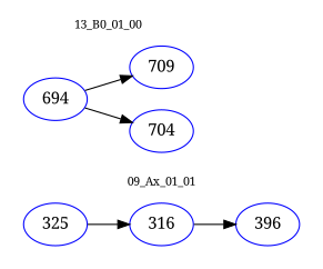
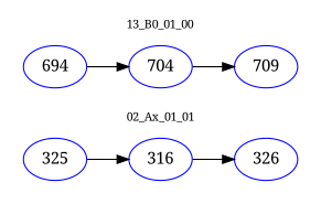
  digraph {
    fontname="Noto Serif"
    rankdir=LR
    node [color=blue fontname="Noto Serif"]
    edge [color=black fontname="Noto Serif"]
    n1 [label=316]
-   n2 [label=396]
+   n2 [label=326]
    n3 [label=325]
    n4 [label=694]
    n5 [label=704]
    n6 [label=709]
    subgraph cluster_1 {
      color=white
      fontsize=10
-     label="09_Ax_01_01"
+     label="02_Ax_01_01"
      n1
      n2
      n3
    }
    subgraph cluster_2 {
      color=white
      fontsize=10
      label="13_B0_01_00"
      n4
      n5
      n6
    }
    n1 -> n2
    n3 -> n1
    n4 -> n5
-   n4 -> n6
+   n5 -> n6
  }
